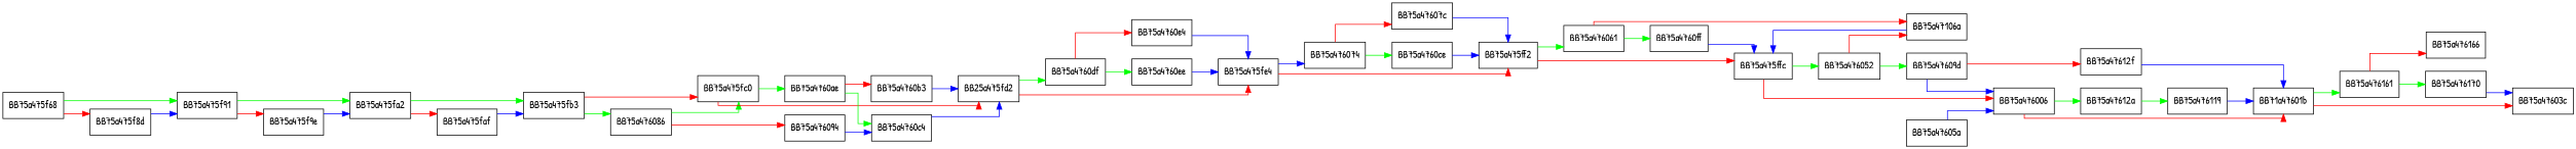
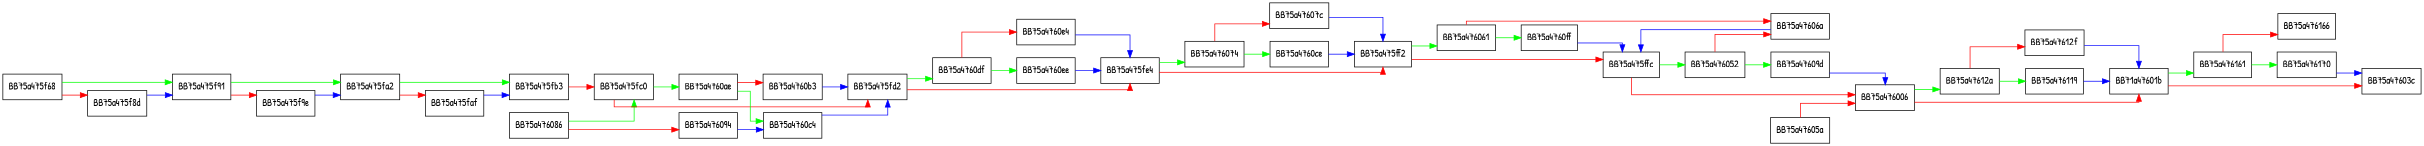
  digraph {
    fontname="Patrick Hand"
    rankdir=LR
    splines=ortho
    node [fontname="Patrick Hand" shape=box]
    edge [color=green fontname="Patrick Hand"]
    BB75a475f68
    BB75a475f91
    BB75a475f8d
    BB75a475fa2
    BB75a475f9e
    BB75a475fb3
    BB75a475faf
    BB75a476086
    BB75a475fc0
    BB75a476094
    BB75a4760ae
-   BB75a475fd2 [label=BB25a475fd2]
+   BB75a475fd2
    BB75a4760c4
    BB75a4760b3
    BB75a4760df
    BB75a475fe4
    BB75a4760ee
    BB75a4760e4
    BB75a476074
    BB75a475ff2
    BB75a4760ce
    BB75a47607c
    BB75a476061
    BB75a475ffc
    BB75a4760ff
-   BB75a47606a [label=BB75a47106a]
+   BB75a47606a
    BB75a476052
    BB75a476006
    BB75a47609d
    BB75a47612a
    n31 [label=BB71a47601b]
    BB75a47605a
    n33 [label=BB75a476119]
    BB75a47612f
    BB75a476161
    BB75a47603c
    BB75a476170
    BB75a476166
    BB75a475f68 -> BB75a475f91
    BB75a475f68 -> BB75a475f8d [color=red]
    BB75a475f91 -> BB75a475fa2
    BB75a475f91 -> BB75a475f9e [color=red]
    BB75a475f8d -> BB75a475f91 [color=blue]
    BB75a475fa2 -> BB75a475fb3
    BB75a475fa2 -> BB75a475faf [color=red]
    BB75a475f9e -> BB75a475fa2 [color=blue]
-   BB75a475fb3 -> BB75a476086
    BB75a475fb3 -> BB75a475fc0 [color=red]
    BB75a475faf -> BB75a475fb3 [color=blue]
    BB75a476086 -> BB75a475fc0
    BB75a476086 -> BB75a476094 [color=red]
    BB75a475fc0 -> BB75a4760ae
    BB75a475fc0 -> BB75a475fd2 [color=red]
    BB75a476094 -> BB75a4760c4 [color=blue]
    BB75a4760ae -> BB75a4760c4
    BB75a4760ae -> BB75a4760b3 [color=red]
    BB75a475fd2 -> BB75a4760df
    BB75a475fd2 -> BB75a475fe4 [color=red]
    BB75a4760c4 -> BB75a475fd2 [color=blue]
    BB75a4760b3 -> BB75a475fd2 [color=blue]
    BB75a4760df -> BB75a4760ee
    BB75a4760df -> BB75a4760e4 [color=red]
-   BB75a475fe4 -> BB75a476074 [color=blue]
+   BB75a475fe4 -> BB75a476074
    BB75a475fe4 -> BB75a475ff2 [color=red]
    BB75a4760ee -> BB75a475fe4 [color=blue]
    BB75a4760e4 -> BB75a475fe4 [color=blue]
    BB75a476074 -> BB75a4760ce
    BB75a476074 -> BB75a47607c [color=red]
    BB75a475ff2 -> BB75a476061
    BB75a475ff2 -> BB75a475ffc [color=red]
    BB75a4760ce -> BB75a475ff2 [color=blue]
    BB75a47607c -> BB75a475ff2 [color=blue]
    BB75a476061 -> BB75a4760ff
    BB75a476061 -> BB75a47606a [color=red]
    BB75a475ffc -> BB75a476052
    BB75a475ffc -> BB75a476006 [color=red]
    BB75a4760ff -> BB75a475ffc [color=blue]
    BB75a47606a -> BB75a475ffc [color=blue]
    BB75a476052 -> BB75a47606a [color=red]
    BB75a476052 -> BB75a47609d
    BB75a476006 -> BB75a47612a
    BB75a476006 -> n31 [color=red]
    BB75a47609d -> BB75a476006 [color=blue]
    BB75a47612a -> n33
-   BB75a47609d -> BB75a47612f [color=red]
+   BB75a47612a -> BB75a47612f [color=red]
    n31 -> BB75a476161
    n31 -> BB75a47603c [color=red]
-   BB75a47605a -> BB75a476006 [color=blue]
+   BB75a47605a -> BB75a476006 [color=red]
    n33 -> n31 [color=blue]
    BB75a47612f -> n31 [color=blue]
    BB75a476161 -> BB75a476170
    BB75a476161 -> BB75a476166 [color=red]
    BB75a476170 -> BB75a47603c [color=blue]
  }
